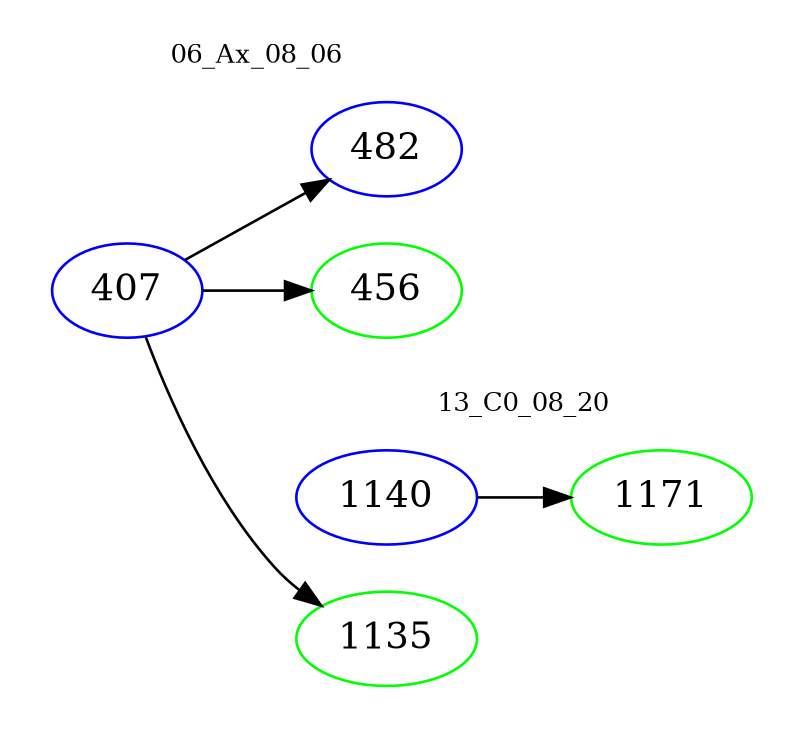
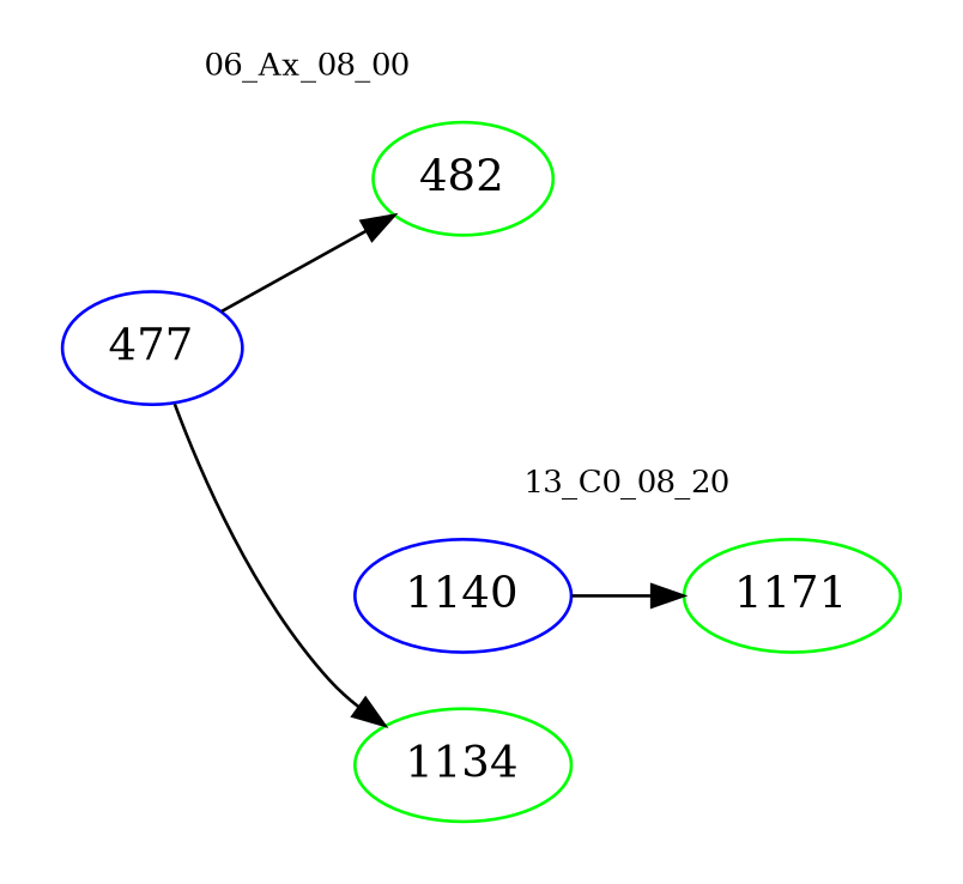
  digraph {
    rankdir=LR
    node [color=green]
    edge [color=black]
-   n1 [color=blue label=407]
-   n2 [label=456]
-   n3 [color=blue label=482]
+   n1 [color=blue label=477]
+   n3 [label=482]
    n4 [color=blue label=1140]
-   n5 [label=1135]
+   n5 [label=1134]
    n6 [label=1171]
    subgraph cluster_1 {
      color=white
      fontsize=10
-     label="06_Ax_08_06"
+     label="06_Ax_08_00"
      n1
-     n2
      n3
    }
    subgraph cluster_2 {
      color=white
      fontsize=10
      label="13_C0_08_20"
      n4
      n5
      n6
    }
-   n1 -> n2
    n1 -> n3
    n1 -> n5
    n4 -> n6
  }
